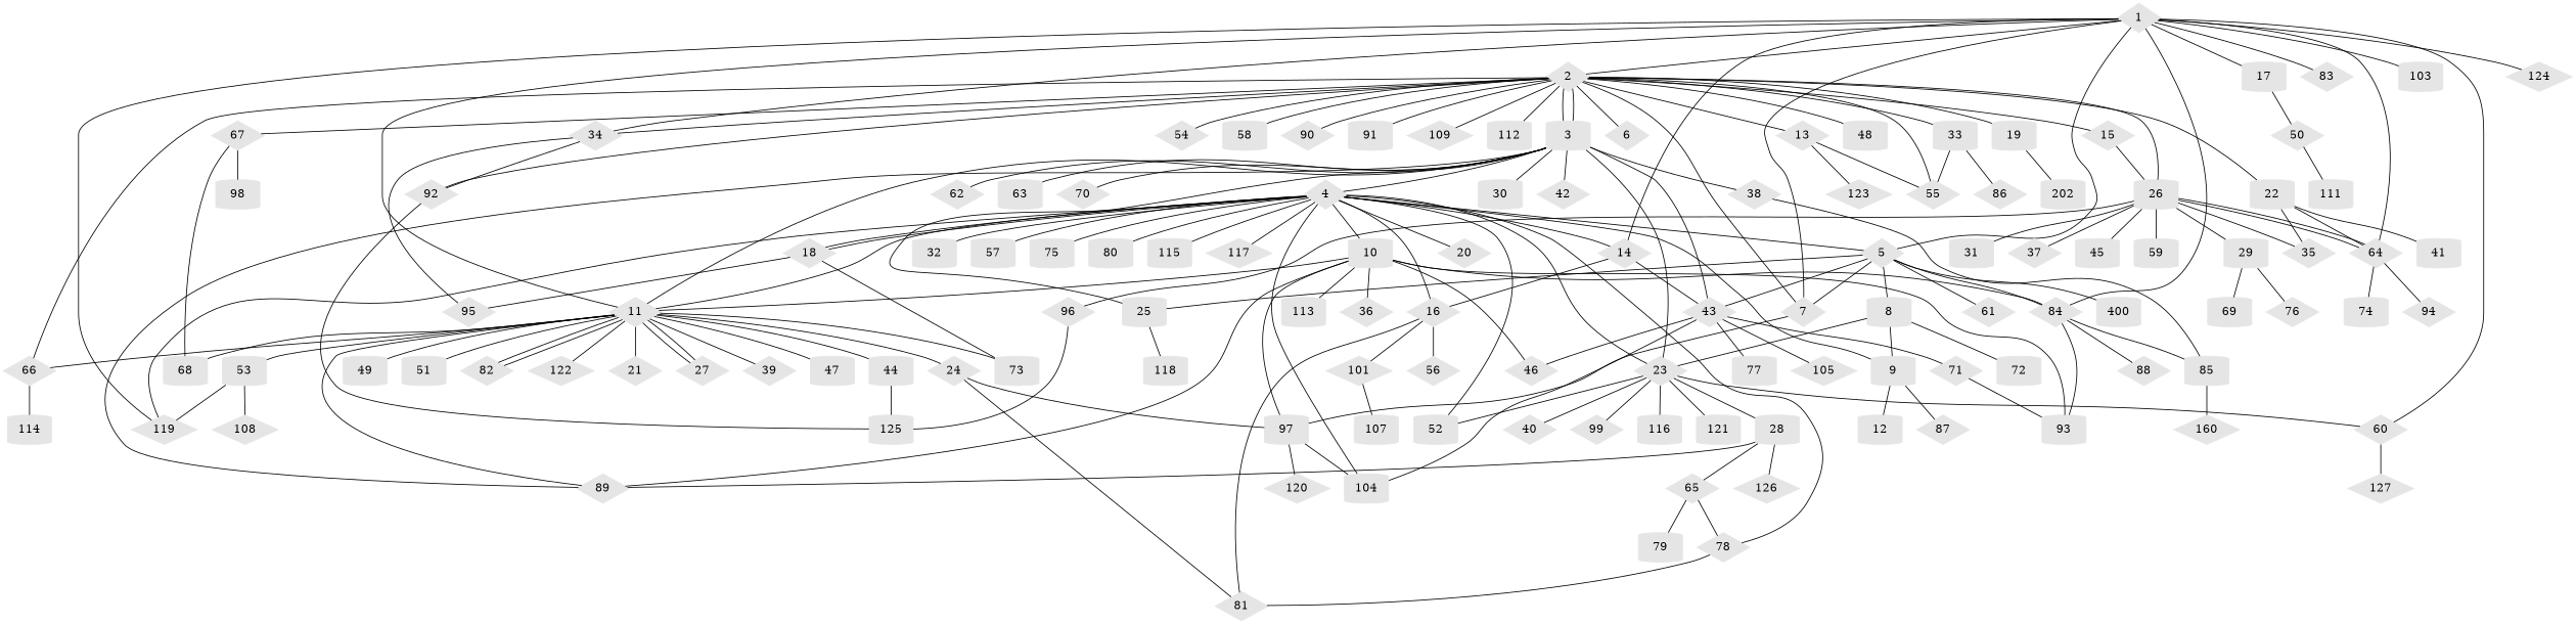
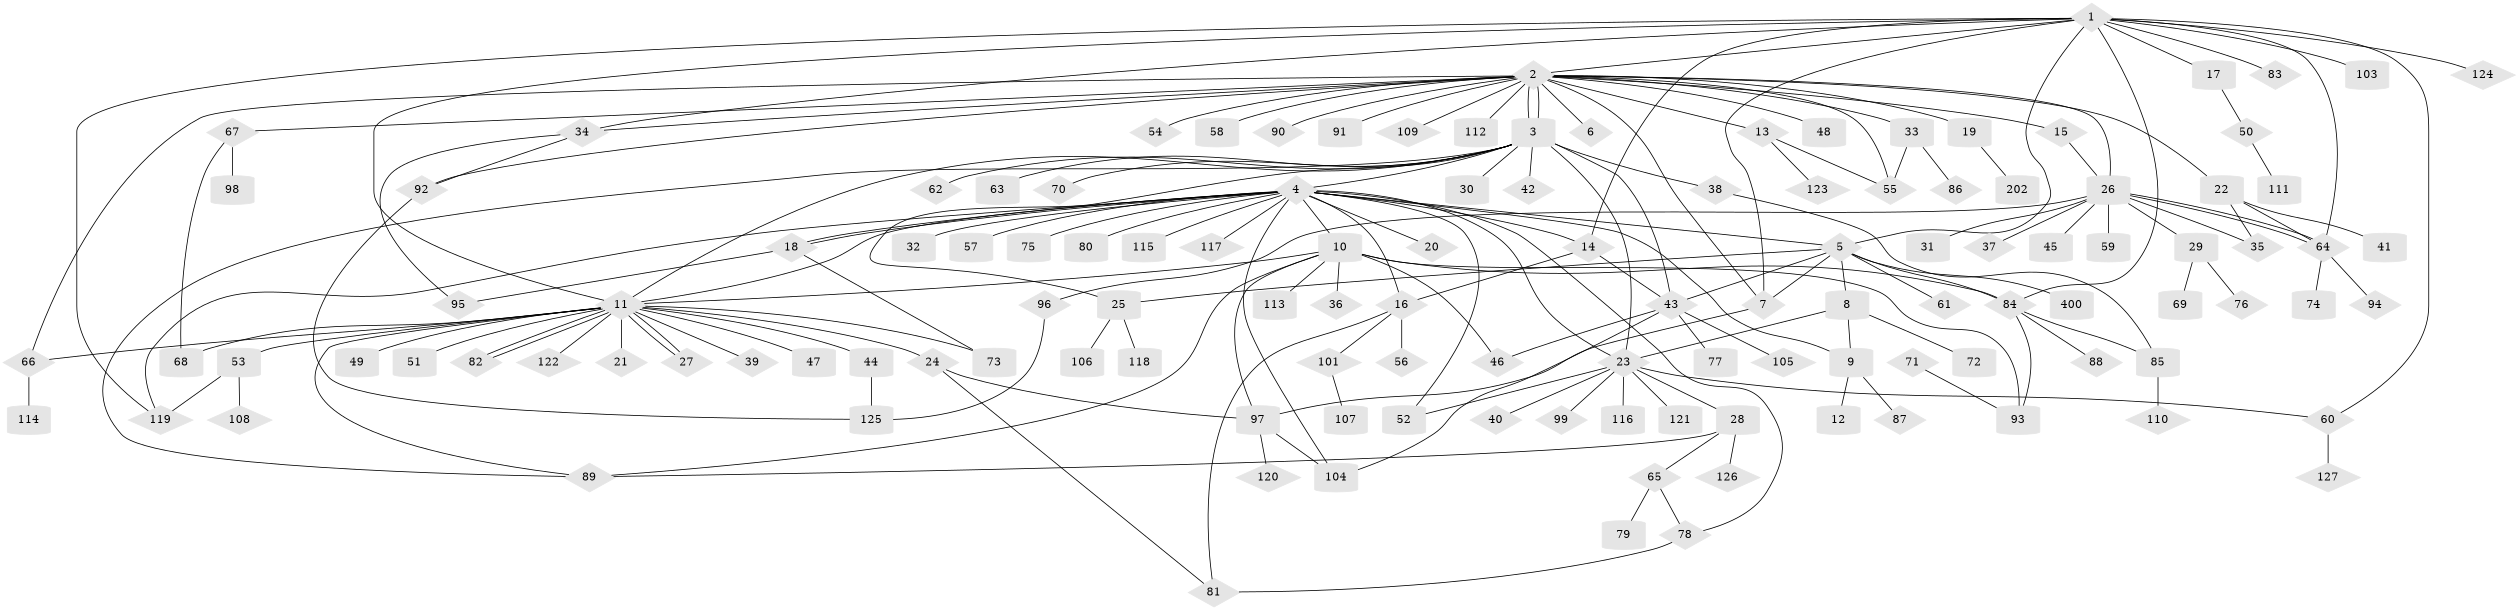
  graph {
    node [color=gray90 shape=diamond style=filled]
    1
    2
    5
    7
    11
    14
    17 [shape=cylinder]
    34
    60
    64
    83
    84
    103 [shape=cylinder]
    119
    124
    3 [shape=cylinder]
    6
    13
    15
    19 [shape=cylinder]
    22 [shape=cylinder]
    26 [shape=cylinder]
    33 [shape=cylinder]
    48 [shape=cylinder]
    54
    55
    58 [shape=cylinder]
    66
    67
    90
    91 [shape=cylinder]
    92
    109
    112 [shape=cylinder]
    25 [shape=cylinder]
    43
    8 [shape=cylinder]
    61
    n39 [label=400 shape=cylinder]
    97 [shape=cylinder]
    89
    21
    24
    27
    39
    44 [shape=cylinder]
    47 [shape=cylinder]
    49 [shape=cylinder]
    51 [shape=cylinder]
    53 [shape=cylinder]
    68 [shape=cylinder]
    73 [shape=cylinder]
    82
    122
    16
    50
    95
    127
    74 [shape=cylinder]
    94
    93 [shape=cylinder]
    88
    85 [shape=cylinder]
    4
    23
    30 [shape=cylinder]
    38
    42
    62
    63 [shape=cylinder]
    70
    123
    n73 [label=202 shape=cylinder]
    35
    41 [shape=cylinder]
    29 [shape=cylinder]
    31 [shape=cylinder]
    37
    45 [shape=cylinder]
    59 [shape=cylinder]
    96
    86
    114 [shape=cylinder]
    98 [shape=cylinder]
    125 [shape=cylinder]
    9 [shape=cylinder]
    10 [shape=cylinder]
    18
    20
    32 [shape=cylinder]
    52 [shape=cylinder]
    57 [shape=cylinder]
    75 [shape=cylinder]
    78
    80 [shape=cylinder]
    104 [shape=cylinder]
    115 [shape=cylinder]
    117
    28 [shape=cylinder]
    40
    99
    116 [shape=cylinder]
    121 [shape=cylinder]
+   106 [shape=cylinder]
    118 [shape=cylinder]
    46
    71
    77 [shape=cylinder]
    105
    12 [shape=cylinder]
    87
    36
    113 [shape=cylinder]
    56
    81
    101
    72 [shape=cylinder]
    120
    108
    107 [shape=cylinder]
    111 [shape=cylinder]
    65
    126
    69 [shape=cylinder]
    76
    79 [shape=cylinder]
-   110 [label=160]
+   110
    1 -- 2
    1 -- 5
    1 -- 7
    1 -- 11
    1 -- 14
    1 -- 17
    1 -- 34
    1 -- 60
    1 -- 64
    1 -- 83
    1 -- 84
    1 -- 103
    1 -- 119
    1 -- 124
    2 -- 7
    2 -- 34
    2 -- 3
    2 -- 3
    2 -- 6
    2 -- 13
    2 -- 15
    2 -- 19
    2 -- 22
    2 -- 26
    2 -- 33
    2 -- 48
    2 -- 54
    2 -- 55
    2 -- 58
    2 -- 66
    2 -- 67
    2 -- 90
    2 -- 91
    2 -- 92
    2 -- 109
    2 -- 112
    5 -- 7
    5 -- 84
    5 -- 25
    5 -- 43
    5 -- 8
    5 -- 61
    5 -- n39
    7 -- 97
    11 -- 66
    11 -- 89
    11 -- 21
    11 -- 24
    11 -- 27
    11 -- 27
    11 -- 39
    11 -- 44
    11 -- 47
    11 -- 49
    11 -- 51
    11 -- 53
    11 -- 68
    11 -- 73
    11 -- 82
    11 -- 82
    11 -- 122
    14 -- 43
    14 -- 16
    17 -- 50
    34 -- 92
    34 -- 95
    60 -- 127
    64 -- 74
    64 -- 94
    84 -- 93
    84 -- 88
    84 -- 85
    3 -- 11
    3 -- 25
    3 -- 43
    3 -- 89
    3 -- 4
    3 -- 23
    3 -- 30
    3 -- 38
    3 -- 42
    3 -- 62
    3 -- 63
    3 -- 70
    13 -- 55
    13 -- 123
    15 -- 26
    19 -- n73
    22 -- 64
    22 -- 35
    22 -- 41
    26 -- 64
    26 -- 64
    26 -- 35
    26 -- 29
    26 -- 31
    26 -- 37
    26 -- 45
    26 -- 59
    26 -- 96
    33 -- 55
    33 -- 86
    66 -- 114
    67 -- 68
    67 -- 98
    92 -- 125
+   25 -- 106
    25 -- 118
    43 -- 104
    43 -- 46
-   43 -- 71
    43 -- 77
    43 -- 105
    8 -- 23
    8 -- 9
    8 -- 72
    97 -- 104
    97 -- 120
    24 -- 97
    24 -- 81
    44 -- 125
    53 -- 119
    53 -- 108
    16 -- 56
    16 -- 81
    16 -- 101
    50 -- 111
    85 -- 110
    4 -- 5
    4 -- 11
    4 -- 14
    4 -- 119
    4 -- 16
    4 -- 23
    4 -- 9
    4 -- 10
    4 -- 18
    4 -- 18
    4 -- 20
    4 -- 32
    4 -- 52
    4 -- 57
    4 -- 75
    4 -- 78
    4 -- 80
    4 -- 104
    4 -- 115
    4 -- 117
    23 -- 60
    23 -- 52
    23 -- 28
    23 -- 40
    23 -- 99
    23 -- 116
    23 -- 121
    38 -- 85
    29 -- 69
    29 -- 76
    96 -- 125
    9 -- 12
    9 -- 87
    10 -- 11
    10 -- 84
    10 -- 97
    10 -- 89
    10 -- 93
    10 -- 46
    10 -- 36
    10 -- 113
    18 -- 73
    18 -- 95
    78 -- 81
    28 -- 89
    28 -- 65
    28 -- 126
    71 -- 93
    101 -- 107
    65 -- 78
    65 -- 79
  }
